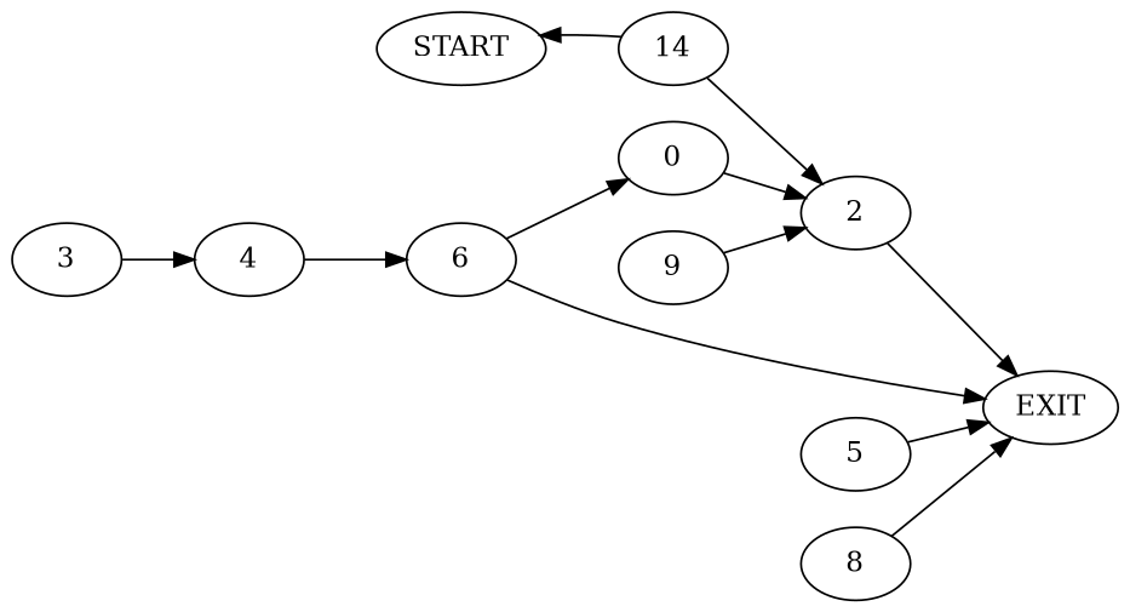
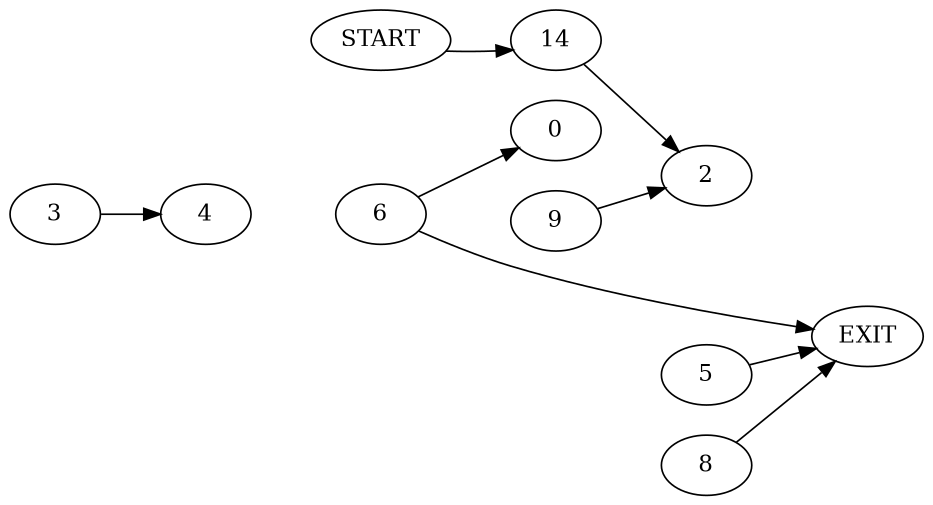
  digraph {
    rankdir=LR
    n1 [label=START]
    n2 [label=14]
    9
    2
    n5 [label=EXIT]
    3
    4
    6
    5
    n10 [label=0]
    8
-   n2 -> n1
+   n1 -> n2
    n2 -> 2
    9 -> 2
-   2 -> n5
    3 -> 4
-   4 -> 6
    6 -> n5
    6 -> n10
    5 -> n5
-   n10 -> 2
    8 -> n5
  }
